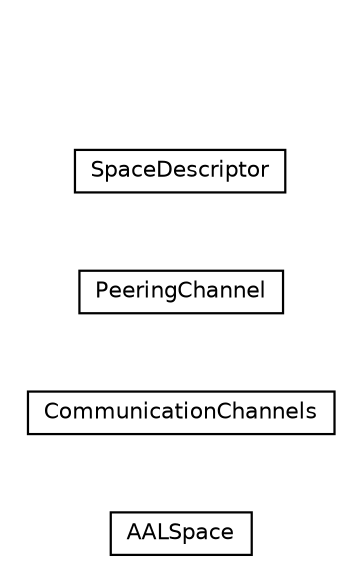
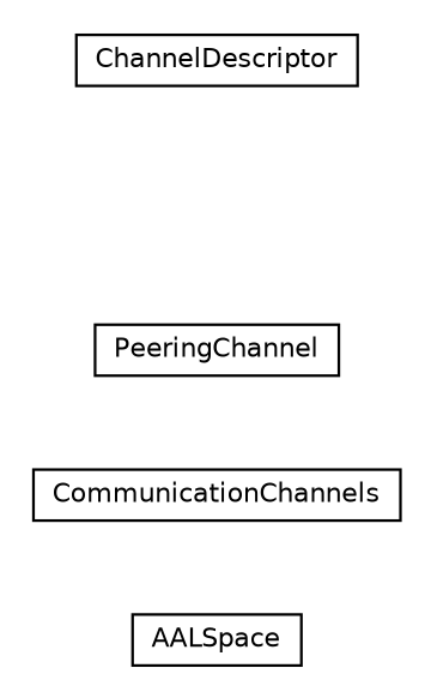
  digraph {
    nodesep=0.25
    ranksep=0.5
    rankdir=LR
    node [fontcolor=black fontname=Helvetica fontsize=10.0 shape=plaintext]
    n1 [label=<<table title="org.universAAL.middleware.aalspace.json.model.AALSpace" border="0" cellborder="1" cellspacing="0" cellpadding="2" port="p" href="./AALSpace.html"> 		<tr><td><table border="0" cellspacing="0" cellpadding="1"> <tr><td align="center" balign="center"> AALSpace </td></tr> 		</table></td></tr> 		</table>>]
    n2 [label=<<table title="org.universAAL.middleware.aalspace.json.model.AALSpace.CommunicationChannels" border="0" cellborder="1" cellspacing="0" cellpadding="2" port="p" href="./AALSpace.CommunicationChannels.html"> 		<tr><td><table border="0" cellspacing="0" cellpadding="1"> <tr><td align="center" balign="center"> CommunicationChannels </td></tr> 		</table></td></tr> 		</table>>]
    n3 [label=<<table title="org.universAAL.middleware.aalspace.json.model.AALSpace.PeeringChannel" border="0" cellborder="1" cellspacing="0" cellpadding="2" port="p" href="./AALSpace.PeeringChannel.html"> 		<tr><td><table border="0" cellspacing="0" cellpadding="1"> <tr><td align="center" balign="center"> PeeringChannel </td></tr> 		</table></td></tr> 		</table>>]
-   n4 [label=<<table title="org.universAAL.middleware.aalspace.json.model.AALSpace.SpaceDescriptor" border="0" cellborder="1" cellspacing="0" cellpadding="2" port="p" href="./AALSpace.SpaceDescriptor.html"> 		<tr><td><table border="0" cellspacing="0" cellpadding="1"> <tr><td align="center" balign="center"> SpaceDescriptor </td></tr> 		</table></td></tr> 		</table>>]
+   n5 [label=<<table title="org.universAAL.middleware.aalspace.json.model.ChannelDescriptor" border="0" cellborder="1" cellspacing="0" cellpadding="2" port="p" href="./ChannelDescriptor.html"> 		<tr><td><table border="0" cellspacing="0" cellpadding="1"> <tr><td align="center" balign="center"> ChannelDescriptor </td></tr> 		</table></td></tr> 		</table>>]
  }
